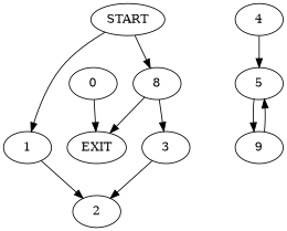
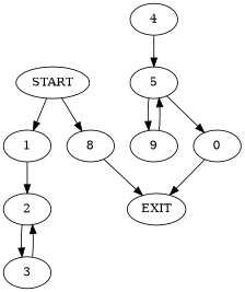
  digraph {
    n1 [label=START]
    1
    8
    2
    n5 [label=EXIT]
    3
    4
    5
    n9 [label=9]
    n10 [label=0]
    n1 -> 1
    n1 -> 8
    1 -> 2
    8 -> n5
-   8 -> 3
+   2 -> 3
    3 -> 2
    4 -> 5
    5 -> n9
+   5 -> n10
    n9 -> 5
    n10 -> n5
  }
